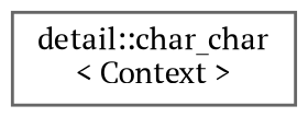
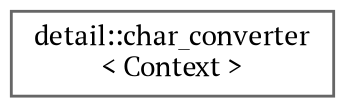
  digraph {
    rankdir=LR
    fontname="PT Serif"
-   n1 [color=grey40 fillcolor=white fontname="PT Serif" fontsize=10 height=0.2 label="detail::char_char\l\< Context \>" shape=box style=filled width=0.4]
+   n1 [color=grey40 fillcolor=white fontname="PT Serif" fontsize=10 height=0.2 label="detail::char_converter\l\< Context \>" shape=box style=filled width=0.4]
  }
